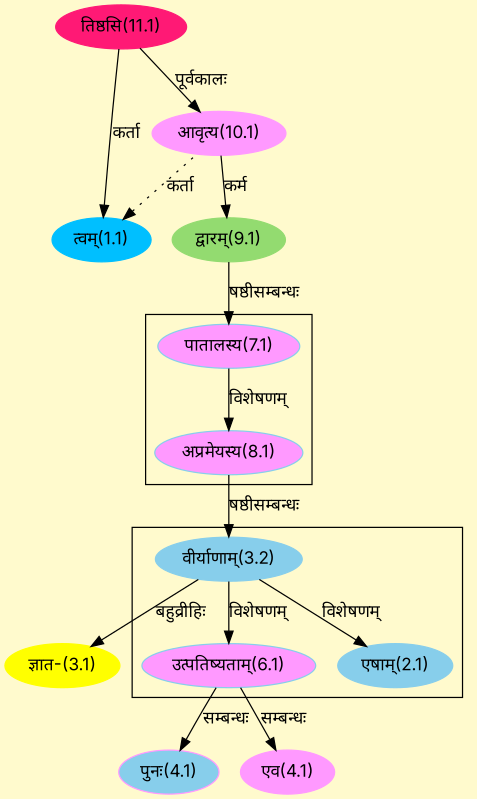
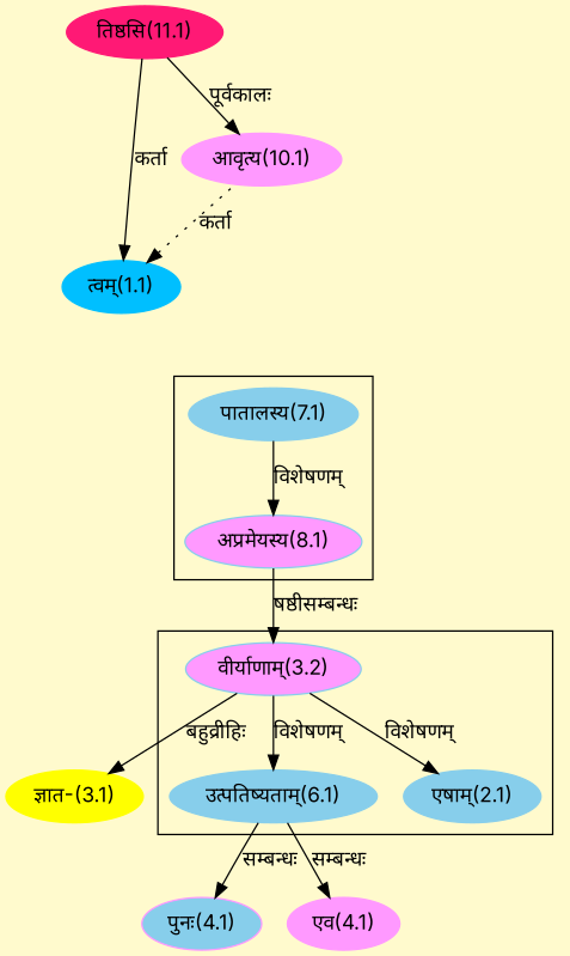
  digraph {
    bgcolor=lemonchiffon1
    compound=true
    fontname=Inter
    rankdir=BT
    node [color="#87CEEB" fontname=Inter style=filled]
    edge [dir=back fontname=Inter]
    n1 [label="एषाम्(2.1)"]
-   n2 [label="वीर्याणाम्(3.2)"]
-   n3 [label="उत्पतिष्यताम्(6.1)" fillcolor="#FF99FF"]
+   n2 [label="वीर्याणाम्(3.2)" fillcolor="#FF99FF"]
+   n3 [label="उत्पतिष्यताम्(6.1)"]
    n4 [fillcolor="#FF99FF" label="अप्रमेयस्य(8.1)"]
-   n5 [label="पातालस्य(7.1)" fillcolor="#FF99FF"]
-   n6 [color="#93DB70" label="द्वारम्(9.1)"]
+   n5 [label="पातालस्य(7.1)"]
    n7 [color="#FF99FF" label="आवृत्य(10.1)"]
    n8 [color="#00BFFF" label="त्वम्(1.1)"]
    n9 [color="#FF1975" label="तिष्ठसि(11.1)"]
    n10 [color="#FFFF00" label="ज्ञात-(3.1)"]
    n11 [color="#FF99FF" fillcolor="#87CEEB" label="पुनः(4.1)"]
    n12 [color="#FF99FF" label="एव(4.1)"]
    subgraph cluster_1 {
      n1
      n2
      n3
    }
    subgraph cluster_2 {
      n4
      n5
    }
    n1 -> n2 [label="विशेषणम्"]
    n2 -> n4 [label="षष्ठीसम्बन्धः"]
    n3 -> n2 [label="विशेषणम्"]
    n4 -> n5 [label="विशेषणम्"]
-   n5 -> n6 [label="षष्ठीसम्बन्धः"]
-   n6 -> n7 [label="कर्म"]
    n7 -> n9 [label="पूर्वकालः"]
    n8 -> n7 [label="कर्ता" style=dotted]
    n8 -> n9 [label="कर्ता"]
    n10 -> n2 [label="बहुव्रीहिः"]
    n11 -> n3 [label="सम्बन्धः"]
    n12 -> n3 [label="सम्बन्धः"]
  }
